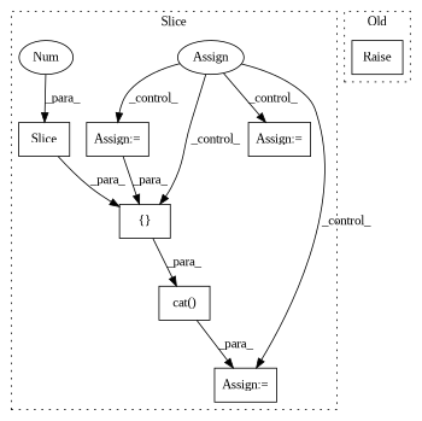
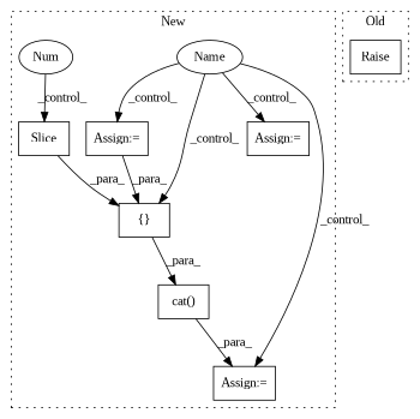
  digraph {
    fontname="Liberation Serif"
    node [a=68 fontname="Liberation Serif" l=1 s=2428 shape=box]
    edge [fontname="Liberation Serif"]
    n1 [a=75 l="10,8" label="cat()" s="2412,2438"]
    n2 [l=3 label="Assign:=" s=2409]
    n3 [l=3 label="Assign:=" s=2299]
    n4 [a=59 l="1,0" label="{}" s="2422,2437"]
-   n5 [a=87 label=Assign s=2203 shape=ellipse]
+   n5 [a=87 label=Name s=2203 shape=ellipse]
    n6 [a=80 label=Slice]
    n7 [a=76 label=Num shape=ellipse]
    n8 [l=14 label="Assign:=" s=2244]
    n9 [a=91 l=6 label=Raise s=1438]
    subgraph cluster_1 {
-     label=Slice
+     label=New
      style=dotted
      n1
      n2
      n3
      n4
      n5
      n6
      n7
      n8
    }
    subgraph cluster_2 {
      label=Old
      style=dotted
      n9
    }
    n1 -> n2 [label=_para_]
    n3 -> n4 [label=_para_]
    n4 -> n1 [label=_para_]
    n5 -> n2 [label=_control_]
    n5 -> n3 [label=_control_]
    n5 -> n4 [label=_control_]
    n5 -> n8 [label=_control_]
    n6 -> n4 [label=_para_]
-   n7 -> n6 [label=_para_]
+   n7 -> n6 [label=_control_]
  }
